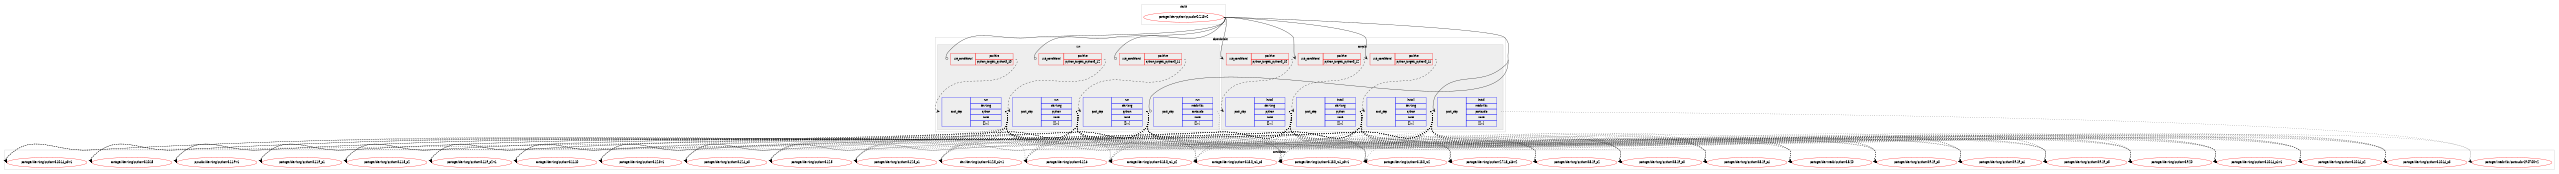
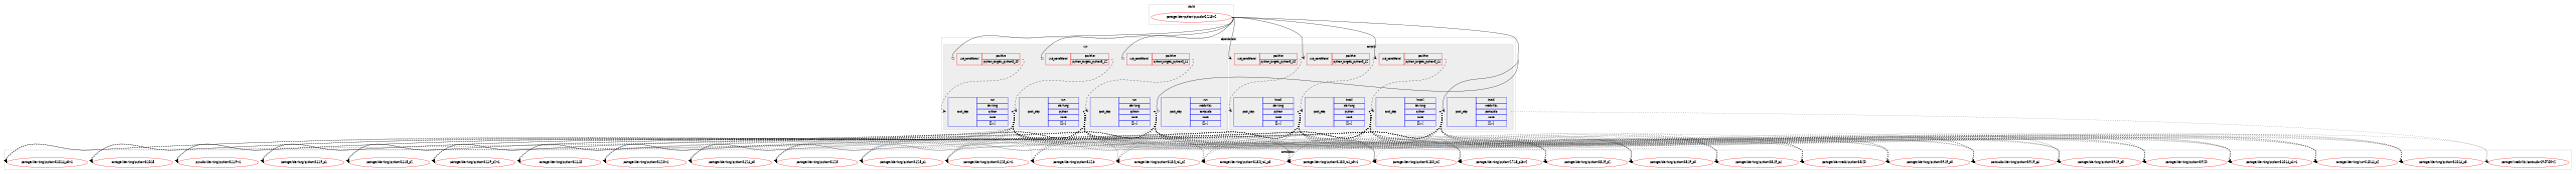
  digraph {
    compound=true
    concentrate=true
    fontname=Lato
    fontsize=10
    newrank=true
    rankdir=TB
    ranksep=1.5
    node [color=red fontname=Lato fontsize=10]
    edge [arrowhead=vee fontname=Lato headport=w style=dotted tailport=e weight=100]
    n1 [label="portage://dev-python/pyaudio-0.2.13-r2" width=4]
    n2 [color=blue label=<<TABLE BORDER="0" CELLBORDER="1" CELLSPACING="0" CELLPADDING="4" WIDTH="220"><TR><TD ROWSPAN="6" CELLPADDING="30">pack_dep</TD></TR><TR><TD WIDTH="110">install</TD></TR><TR><TD>dev-lang</TD></TR><TR><TD>python</TD></TR><TR><TD>none</TD></TR><TR><TD>[[],,,,]</TD></TR></TABLE>> shape=none]
    n3 [label=<<TABLE BORDER="0" CELLBORDER="1" CELLSPACING="0" CELLPADDING="4"><TR><TD ROWSPAN="3" CELLPADDING="10">use_conditional</TD></TR><TR><TD>positive</TD></TR><TR><TD>python_targets_python3_10</TD></TR></TABLE>> shape=none]
    n4 [color=blue label=<<TABLE BORDER="0" CELLBORDER="1" CELLSPACING="0" CELLPADDING="4" WIDTH="220"><TR><TD ROWSPAN="6" CELLPADDING="30">pack_dep</TD></TR><TR><TD WIDTH="110">install</TD></TR><TR><TD>dev-lang</TD></TR><TR><TD>python</TD></TR><TR><TD>none</TD></TR><TR><TD>[[],,,,]</TD></TR></TABLE>> shape=none]
    n5 [label=<<TABLE BORDER="0" CELLBORDER="1" CELLSPACING="0" CELLPADDING="4"><TR><TD ROWSPAN="3" CELLPADDING="10">use_conditional</TD></TR><TR><TD>positive</TD></TR><TR><TD>python_targets_python3_11</TD></TR></TABLE>> shape=none]
    n6 [color=blue label=<<TABLE BORDER="0" CELLBORDER="1" CELLSPACING="0" CELLPADDING="4" WIDTH="220"><TR><TD ROWSPAN="6" CELLPADDING="30">pack_dep</TD></TR><TR><TD WIDTH="110">install</TD></TR><TR><TD>dev-lang</TD></TR><TR><TD>python</TD></TR><TR><TD>none</TD></TR><TR><TD>[[],,,,]</TD></TR></TABLE>> shape=none]
    n7 [label=<<TABLE BORDER="0" CELLBORDER="1" CELLSPACING="0" CELLPADDING="4"><TR><TD ROWSPAN="3" CELLPADDING="10">use_conditional</TD></TR><TR><TD>positive</TD></TR><TR><TD>python_targets_python3_12</TD></TR></TABLE>> shape=none]
    n8 [color=blue label=<<TABLE BORDER="0" CELLBORDER="1" CELLSPACING="0" CELLPADDING="4" WIDTH="220"><TR><TD ROWSPAN="6" CELLPADDING="30">pack_dep</TD></TR><TR><TD WIDTH="110">install</TD></TR><TR><TD>media-libs</TD></TR><TR><TD>portaudio</TD></TR><TR><TD>none</TD></TR><TR><TD>[[],,,,]</TD></TR></TABLE>> shape=none]
    n9 [color=blue label=<<TABLE BORDER="0" CELLBORDER="1" CELLSPACING="0" CELLPADDING="4" WIDTH="220"><TR><TD ROWSPAN="6" CELLPADDING="30">pack_dep</TD></TR><TR><TD WIDTH="110">run</TD></TR><TR><TD>dev-lang</TD></TR><TR><TD>python</TD></TR><TR><TD>none</TD></TR><TR><TD>[[],,,,]</TD></TR></TABLE>> shape=none]
    n10 [label=<<TABLE BORDER="0" CELLBORDER="1" CELLSPACING="0" CELLPADDING="4"><TR><TD ROWSPAN="3" CELLPADDING="10">use_conditional</TD></TR><TR><TD>positive</TD></TR><TR><TD>python_targets_python3_10</TD></TR></TABLE>> shape=none]
    n11 [color=blue label=<<TABLE BORDER="0" CELLBORDER="1" CELLSPACING="0" CELLPADDING="4" WIDTH="220"><TR><TD ROWSPAN="6" CELLPADDING="30">pack_dep</TD></TR><TR><TD WIDTH="110">run</TD></TR><TR><TD>dev-lang</TD></TR><TR><TD>python</TD></TR><TR><TD>none</TD></TR><TR><TD>[[],,,,]</TD></TR></TABLE>> shape=none]
    n12 [label=<<TABLE BORDER="0" CELLBORDER="1" CELLSPACING="0" CELLPADDING="4"><TR><TD ROWSPAN="3" CELLPADDING="10">use_conditional</TD></TR><TR><TD>positive</TD></TR><TR><TD>python_targets_python3_11</TD></TR></TABLE>> shape=none]
    n13 [color=blue label=<<TABLE BORDER="0" CELLBORDER="1" CELLSPACING="0" CELLPADDING="4" WIDTH="220"><TR><TD ROWSPAN="6" CELLPADDING="30">pack_dep</TD></TR><TR><TD WIDTH="110">run</TD></TR><TR><TD>dev-lang</TD></TR><TR><TD>python</TD></TR><TR><TD>none</TD></TR><TR><TD>[[],,,,]</TD></TR></TABLE>> shape=none]
    n14 [label=<<TABLE BORDER="0" CELLBORDER="1" CELLSPACING="0" CELLPADDING="4"><TR><TD ROWSPAN="3" CELLPADDING="10">use_conditional</TD></TR><TR><TD>positive</TD></TR><TR><TD>python_targets_python3_12</TD></TR></TABLE>> shape=none]
    n15 [color=blue label=<<TABLE BORDER="0" CELLBORDER="1" CELLSPACING="0" CELLPADDING="4" WIDTH="220"><TR><TD ROWSPAN="6" CELLPADDING="30">pack_dep</TD></TR><TR><TD WIDTH="110">run</TD></TR><TR><TD>media-libs</TD></TR><TR><TD>portaudio</TD></TR><TR><TD>none</TD></TR><TR><TD>[[],,,,]</TD></TR></TABLE>> shape=none]
    n16 [label="portage://dev-lang/python-3.13.0_rc2" width=4]
    n17 [label="portage://dev-lang/python-3.13.0_rc1_p3-r1" width=4]
    n18 [label="portage://dev-lang/python-3.13.0_rc1_p3" width=4]
    n19 [label="portage://dev-lang/python-3.13.0_rc1_p2" width=4]
    n20 [label="portage://dev-lang/python-3.12.6" width=4]
-   n21 [label="dev://dev-lang/python-3.12.5_p1-r1" width=4]
+   n21 [label="portage://dev-lang/python-3.12.5_p1-r1" width=4]
    n22 [label="portage://dev-lang/python-3.12.5_p1" width=4]
    n23 [label="portage://dev-lang/python-3.12.5" width=4]
    n24 [label="portage://dev-lang/python-3.12.4_p3" width=4]
    n25 [label="portage://dev-lang/python-3.12.3-r1" width=4]
    n26 [label="portage://dev-lang/python-3.11.10" width=4]
    n27 [label="portage://dev-lang/python-3.11.9_p2-r1" width=4]
    n28 [label="portage://dev-lang/python-3.11.5_p2" width=4]
    n29 [label="portage://dev-lang/python-3.11.9_p1" width=4]
    n30 [label="pyaudio://dev-lang/python-3.11.9-r1" width=4]
    n31 [label="portage://dev-lang/python-3.10.15" width=4]
    n32 [label="portage://dev-lang/python-3.10.14_p3-r1" width=4]
    n33 [label="portage://dev-lang/python-3.10.14_p3" width=4]
-   n34 [label="portage://dev-lang/python-3.10.14_p2" width=4]
+   n34 [label="portage://dev-lang/run-3.10.14_p2" width=4]
    n35 [label="portage://dev-lang/python-3.10.14_p1-r1" width=4]
    n36 [label="portage://dev-lang/python-3.9.20" width=4]
    n37 [label="portage://dev-lang/python-3.9.19_p5" width=4]
-   n38 [label="portage://dev-lang/python-3.9.19_p4" width=4]
+   n38 [label="portaudio://dev-lang/python-3.9.19_p4" width=4]
    n39 [label="portage://dev-lang/python-3.9.19_p3" width=4]
    n40 [label="portage://dev-media/python-3.8.20" width=4]
    n41 [label="portage://dev-lang/python-3.8.19_p4" width=4]
    n42 [label="portage://dev-lang/python-3.8.19_p3" width=4]
    n43 [label="portage://dev-lang/python-3.8.19_p2" width=4]
    n44 [label="portage://dev-lang/python-2.7.18_p16-r2" width=4]
    n45 [label="portage://media-libs/portaudio-19.07.00-r2" width=4]
    subgraph cluster_1 {
      color=gray
      label=<<i>ebuild</i>>
      n1
    }
    subgraph cluster_2 {
      color=gray
      label=<<i>dependencies</i>>
      subgraph cluster_3 {
        color=gray
        fillcolor="#eeeeee"
        label=<<i>compile</i>>
        style=filled
        subgraph sub_4 {
          color=gray
          fillcolor="#eeeeee"
          label=<<i>compile</i>>
          style=filled
          n3
          subgraph sub_5 {
            color=gray
            fillcolor="#eeeeee"
            label=<<i>compile</i>>
            style=filled
            n2
          }
        }
        subgraph sub_6 {
          color=gray
          fillcolor="#eeeeee"
          label=<<i>compile</i>>
          style=filled
          n5
          subgraph sub_7 {
            color=gray
            fillcolor="#eeeeee"
            label=<<i>compile</i>>
            style=filled
            n4
          }
        }
        subgraph sub_8 {
          color=gray
          fillcolor="#eeeeee"
          label=<<i>compile</i>>
          style=filled
          n7
          subgraph sub_9 {
            color=gray
            fillcolor="#eeeeee"
            label=<<i>compile</i>>
            style=filled
            n6
          }
        }
        subgraph sub_10 {
          color=gray
          fillcolor="#eeeeee"
          label=<<i>compile</i>>
          style=filled
          n8
        }
      }
      subgraph cluster_11 {
        color=gray
        fillcolor="#eeeeee"
        label=<<i>compile and run</i>>
        style=filled
      }
      subgraph cluster_12 {
        color=gray
        fillcolor="#eeeeee"
        label=<<i>run</i>>
        style=filled
        subgraph sub_13 {
          color=gray
          fillcolor="#eeeeee"
          label=<<i>run</i>>
          style=filled
          n10
          subgraph sub_14 {
            color=gray
            fillcolor="#eeeeee"
            label=<<i>run</i>>
            style=filled
            n9
          }
        }
        subgraph sub_15 {
          color=gray
          fillcolor="#eeeeee"
          label=<<i>run</i>>
          style=filled
          n12
          subgraph sub_16 {
            color=gray
            fillcolor="#eeeeee"
            label=<<i>run</i>>
            style=filled
            n11
          }
        }
        subgraph sub_17 {
          color=gray
          fillcolor="#eeeeee"
          label=<<i>run</i>>
          style=filled
          n14
          subgraph sub_18 {
            color=gray
            fillcolor="#eeeeee"
            label=<<i>run</i>>
            style=filled
            n13
          }
        }
        subgraph sub_19 {
          color=gray
          fillcolor="#eeeeee"
          label=<<i>run</i>>
          style=filled
          n15
        }
      }
    }
    subgraph cluster_20 {
      color=gray
      label=<<i>candidates</i>>
      rank=same
      subgraph sub_21 {
        color=black
        label=<<i>candidates</i>>
        nodesep=1
        rank=same
        n16
        n17
        n18
        n19
        n20
        n21
        n22
        n23
        n24
        n25
        n26
        n27
        n28
        n29
        n30
        n31
        n32
        n33
        n34
        n35
        n36
        n37
        n38
        n39
        n40
        n41
        n42
        n43
        n44
      }
      subgraph sub_22 {
        color=black
        label=<<i>candidates</i>>
        nodesep=1
        rank=same
        n16
        n17
        n18
        n19
        n20
        n21
        n22
        n23
        n24
        n25
        n26
        n27
        n28
        n29
        n30
        n31
        n32
        n33
        n34
        n35
        n36
        n37
        n38
        n39
        n40
        n41
        n42
        n43
        n44
      }
      subgraph sub_23 {
        color=black
        label=<<i>candidates</i>>
        nodesep=1
        rank=same
        n16
        n17
        n18
        n19
        n20
        n21
        n22
        n23
        n24
        n25
        n26
        n27
        n28
        n29
        n30
        n31
        n32
        n33
        n34
        n35
        n36
        n37
        n38
        n39
        n40
        n41
        n42
        n43
        n44
      }
      subgraph sub_24 {
        color=black
        label=<<i>candidates</i>>
        nodesep=1
        rank=same
        n45
      }
      subgraph sub_25 {
        color=black
        label=<<i>candidates</i>>
        nodesep=1
        rank=same
        n16
        n17
        n18
        n19
        n20
        n21
        n22
        n23
        n24
        n25
        n26
        n27
        n28
        n29
        n30
        n31
        n32
        n33
        n34
        n35
        n36
        n37
        n38
        n39
        n40
        n41
        n42
        n43
        n44
      }
      subgraph sub_26 {
        color=black
        label=<<i>candidates</i>>
        nodesep=1
        rank=same
        n16
        n17
        n18
        n19
        n20
        n21
        n22
        n23
        n24
        n25
        n26
        n27
        n28
        n29
        n30
        n31
        n32
        n33
        n34
        n35
        n36
        n37
        n38
        n39
        n40
        n41
        n42
        n43
        n44
      }
      subgraph sub_27 {
        color=black
        label=<<i>candidates</i>>
        nodesep=1
        rank=same
        n16
        n17
        n18
        n19
        n20
        n21
        n22
        n23
        n24
        n25
        n26
        n27
        n28
        n29
        n30
        n31
        n32
        n33
        n34
        n35
        n36
        n37
        n38
        n39
        n40
        n41
        n42
        n43
        n44
      }
      subgraph sub_28 {
        color=black
        label=<<i>candidates</i>>
        nodesep=1
        rank=same
        n45
      }
    }
    n1 -> n3 [style=solid weight=20]
    n1 -> n5 [style=solid weight=20]
    n1 -> n7 [style=solid weight=20]
    n1 -> n8 [style=solid weight=20]
    n1 -> n10 [arrowhead=odot style=solid weight=20]
    n1 -> n12 [arrowhead=odot style=solid weight=20]
    n1 -> n14 [arrowhead=odot style=solid weight=20]
    n1 -> n15 [arrowhead=odot style=solid weight=20]
    n2 -> n16
    n2 -> n17
    n2 -> n18
    n2 -> n19
    n2 -> n20
    n2 -> n21
    n2 -> n22
    n2 -> n23
    n2 -> n24
    n2 -> n25
    n2 -> n26
    n2 -> n27
    n2 -> n28
    n2 -> n29
    n2 -> n30
    n2 -> n31
    n2 -> n32
    n2 -> n33
    n2 -> n34
    n2 -> n35
    n2 -> n36
    n2 -> n37
    n2 -> n38
    n2 -> n39
    n2 -> n40
    n2 -> n41
    n2 -> n42
    n2 -> n43
    n2 -> n44
    n3 -> n2 [style=dashed weight=20]
    n4 -> n16
    n4 -> n17
    n4 -> n18
    n4 -> n19
    n4 -> n20
    n4 -> n21
    n4 -> n22
    n4 -> n23
    n4 -> n24
    n4 -> n25
    n4 -> n26
    n4 -> n27
    n4 -> n28
    n4 -> n29
    n4 -> n30
    n4 -> n31
    n4 -> n32
    n4 -> n33
    n4 -> n34
    n4 -> n35
    n4 -> n36
    n4 -> n37
    n4 -> n38
    n4 -> n39
    n4 -> n40
    n4 -> n41
    n4 -> n42
    n4 -> n43
    n4 -> n44
    n5 -> n4 [style=dashed weight=20]
    n6 -> n16
    n6 -> n17
    n6 -> n18
    n6 -> n19
    n6 -> n20
    n6 -> n21
    n6 -> n22
    n6 -> n23
    n6 -> n24
    n6 -> n25
    n6 -> n26
    n6 -> n27
    n6 -> n28
    n6 -> n29
    n6 -> n30
    n6 -> n31
    n6 -> n32
    n6 -> n33
    n6 -> n34
    n6 -> n35
    n6 -> n36
    n6 -> n37
    n6 -> n38
    n6 -> n39
    n6 -> n40
    n6 -> n41
    n6 -> n42
    n6 -> n43
    n6 -> n44
    n7 -> n6 [style=dashed weight=20]
    n8 -> n45
    n9 -> n16
    n9 -> n17
    n9 -> n18
    n9 -> n19
    n9 -> n20
    n9 -> n21
    n9 -> n22
    n9 -> n23
    n9 -> n24
    n9 -> n25
    n9 -> n26
    n9 -> n27
    n9 -> n28
    n9 -> n29
    n9 -> n30
    n9 -> n31
    n9 -> n32
    n9 -> n33
    n9 -> n34
    n9 -> n35
    n9 -> n36
    n9 -> n37
    n9 -> n38
    n9 -> n39
    n9 -> n40
    n9 -> n41
    n9 -> n42
    n9 -> n43
    n9 -> n44
    n10 -> n9 [style=dashed weight=20]
    n11 -> n16
    n11 -> n17
    n11 -> n18
    n11 -> n19
    n11 -> n20
    n11 -> n21
    n11 -> n22
    n11 -> n23
    n11 -> n24
    n11 -> n25
    n11 -> n26
    n11 -> n27
    n11 -> n28
    n11 -> n29
    n11 -> n30
    n11 -> n31
    n11 -> n32
    n11 -> n33
    n11 -> n34
    n11 -> n35
    n11 -> n36
    n11 -> n37
    n11 -> n38
    n11 -> n39
    n11 -> n40
    n11 -> n41
    n11 -> n42
    n11 -> n43
    n11 -> n44
    n12 -> n11 [style=dashed weight=20]
    n13 -> n16
    n13 -> n17
    n13 -> n18
    n13 -> n19
    n13 -> n20
    n13 -> n21
    n13 -> n22
    n13 -> n23
    n13 -> n24
    n13 -> n25
    n13 -> n26
    n13 -> n27
    n13 -> n28
    n13 -> n29
    n13 -> n30
    n13 -> n31
    n13 -> n32
    n13 -> n33
    n13 -> n34
    n13 -> n35
    n13 -> n36
    n13 -> n37
    n13 -> n38
    n13 -> n39
    n13 -> n40
    n13 -> n41
    n13 -> n42
    n13 -> n43
    n13 -> n44
    n14 -> n13 [style=dashed weight=20]
    n15 -> n45
  }
